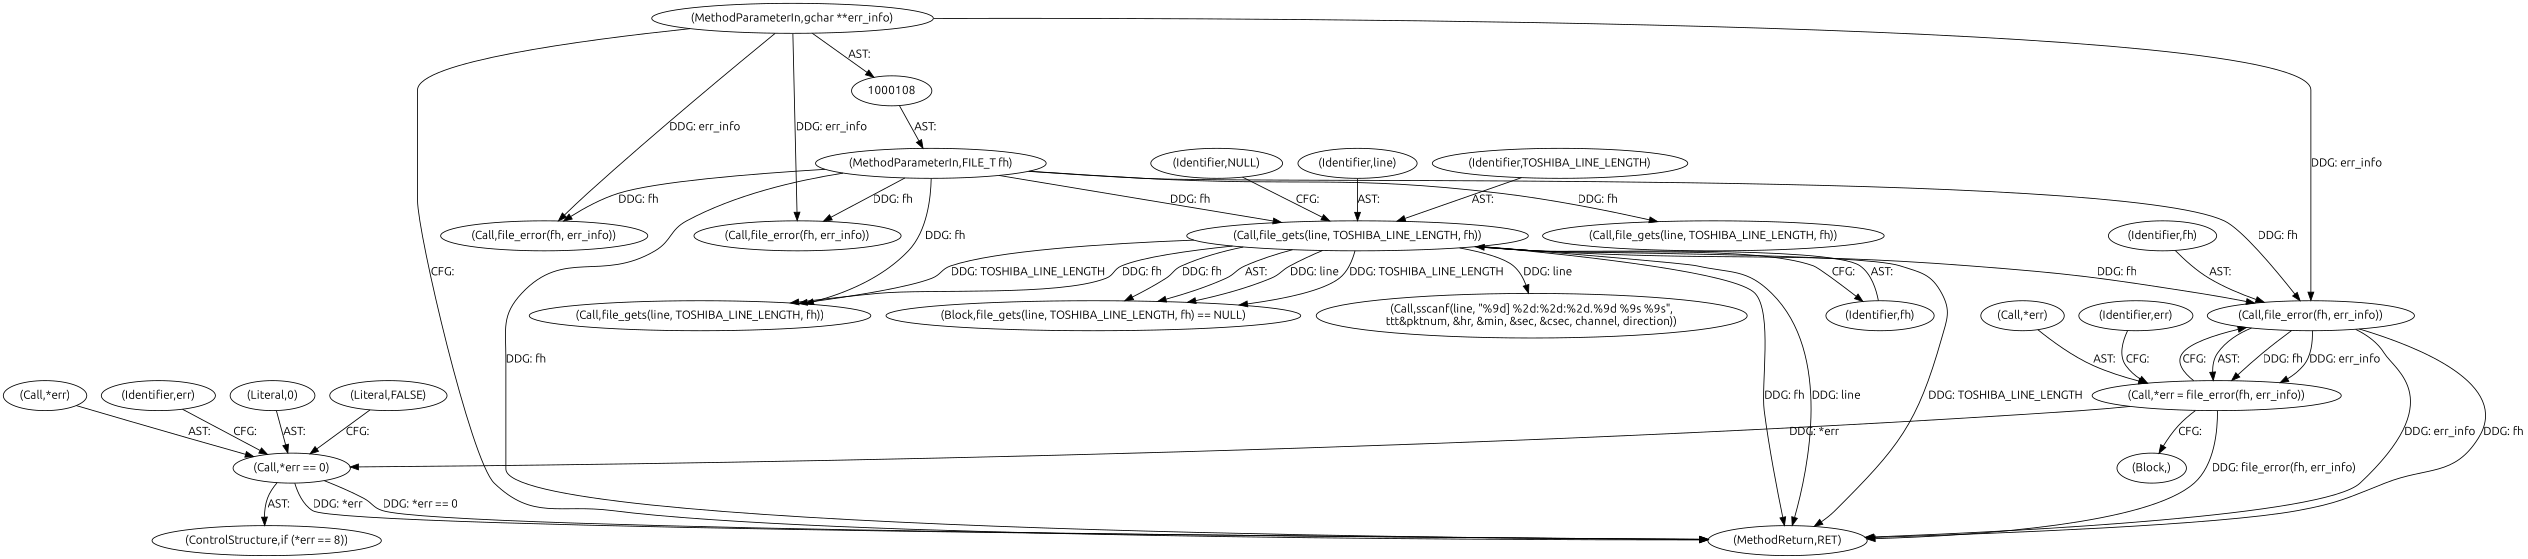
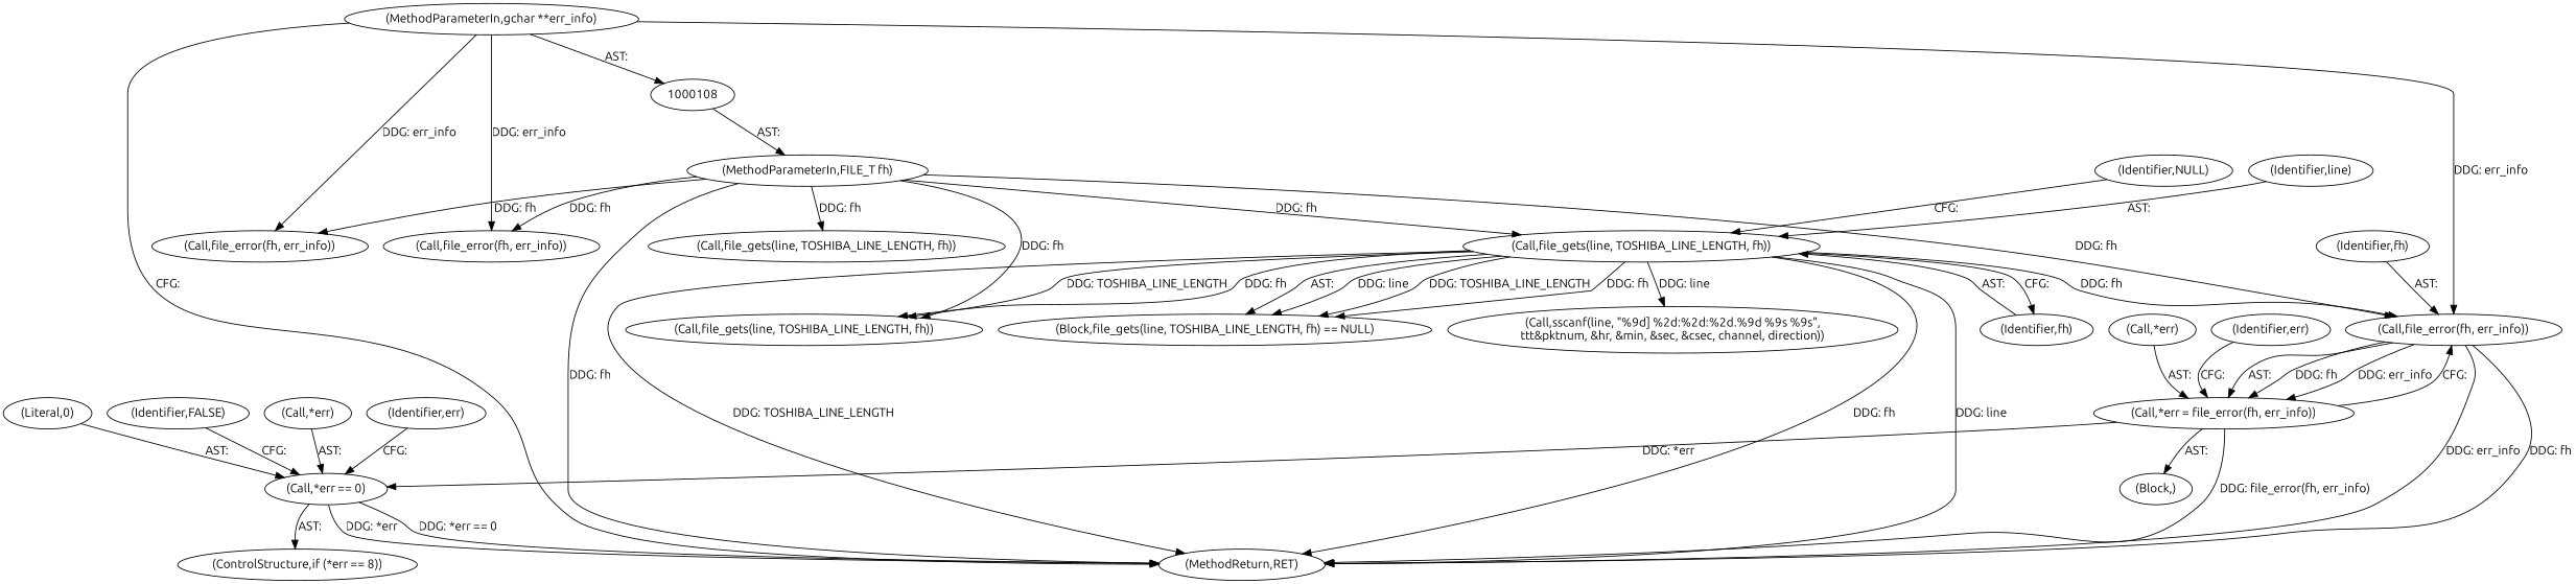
  digraph {
    fontname=Ubuntu
    node [fontname=Ubuntu]
    edge [fontname=Ubuntu]
    n1 [label="(Call,file_error(fh, err_info))"]
    n2 [label="(Call,*err = file_error(fh, err_info))"]
    n3 [label="(MethodReturn,RET)"]
    n4 [label="(Call,*err == 0)"]
    n5 [label="(Block,)"]
    n6 [label="(Call,file_gets(line, TOSHIBA_LINE_LENGTH, fh))"]
    n7 [label="(Identifier,fh)"]
    n8 [label="(Call,file_gets(line, TOSHIBA_LINE_LENGTH, fh))"]
    n9 [label="(Block,file_gets(line, TOSHIBA_LINE_LENGTH, fh) == NULL)"]
    n10 [label="(Call,sscanf(line, \"%9d] %2d:%2d:%2d.%9d %9s %9s\",\n\t\t\t&pktnum, &hr, &min, &sec, &csec, channel, direction))"]
    n11 [label="(MethodParameterIn,FILE_T fh)"]
    n12 [label="(Call,file_gets(line, TOSHIBA_LINE_LENGTH, fh))"]
    n13 [label="(Call,file_error(fh, err_info))"]
    n14 [label="(Call,file_error(fh, err_info))"]
    1000108
    n16 [label="(MethodParameterIn,gchar **err_info)"]
    n17 [label="(ControlStructure,if (*err == 8))"]
    n18 [label="(Literal,0)"]
-   n19 [label="(Literal,FALSE)"]
+   n19 [label="(Identifier,FALSE)"]
    n20 [label="(Identifier,line)"]
    n21 [label="(Call,*err)"]
    n22 [label="(Identifier,err)"]
    n23 [label="(Identifier,fh)"]
    n24 [label="(Call,*err)"]
-   n25 [label="(Identifier,TOSHIBA_LINE_LENGTH)"]
    n26 [label="(Identifier,NULL)"]
    n27 [label="(Identifier,err)"]
    n1 -> n2 [label="AST: "]
    n1 -> n2 [label="DDG: fh"]
    n1 -> n2 [label="DDG: err_info"]
    n1 -> n3 [label="DDG: err_info"]
    n1 -> n3 [label="DDG: fh"]
    n2 -> n1 [label="CFG: "]
    n2 -> n3 [label="DDG: file_error(fh, err_info)"]
    n2 -> n4 [label="DDG: *err"]
-   n2 -> n5 [label="CFG: "]
+   n2 -> n5 [label="AST: "]
    n4 -> n3 [label="DDG: *err"]
    n4 -> n3 [label="DDG: *err == 0"]
    n4 -> n17 [label="AST: "]
    n6 -> n1 [label="DDG: fh"]
    n6 -> n3 [label="DDG: TOSHIBA_LINE_LENGTH"]
    n6 -> n3 [label="DDG: fh"]
    n6 -> n3 [label="DDG: line"]
    n6 -> n7 [label="CFG: "]
    n6 -> n8 [label="DDG: TOSHIBA_LINE_LENGTH"]
    n6 -> n8 [label="DDG: fh"]
    n6 -> n9 [label="AST: "]
    n6 -> n9 [label="DDG: line"]
    n6 -> n9 [label="DDG: TOSHIBA_LINE_LENGTH"]
    n6 -> n9 [label="DDG: fh"]
    n6 -> n10 [label="DDG: line"]
    n7 -> n6 [label="AST: "]
    n11 -> n1 [label="DDG: fh"]
    n11 -> n3 [label="DDG: fh"]
    n11 -> n6 [label="DDG: fh"]
    n11 -> n8 [label="DDG: fh"]
    n11 -> n12 [label="DDG: fh"]
    n11 -> n13 [label="DDG: fh"]
    n11 -> n14 [label="DDG: fh"]
    1000108 -> n11 [label="AST: "]
    n16 -> n1 [label="DDG: err_info"]
    n16 -> n3 [label="CFG: "]
    n16 -> n13 [label="DDG: err_info"]
    n16 -> n14 [label="DDG: err_info"]
    n16 -> 1000108 [label="AST: "]
    n18 -> n4 [label="AST: "]
    n19 -> n4 [label="CFG: "]
    n20 -> n6 [label="AST: "]
    n21 -> n4 [label="AST: "]
    n22 -> n4 [label="CFG: "]
    n23 -> n1 [label="AST: "]
    n24 -> n2 [label="AST: "]
-   n25 -> n6 [label="AST: "]
    n26 -> n6 [label="CFG: "]
    n27 -> n2 [label="CFG: "]
  }
